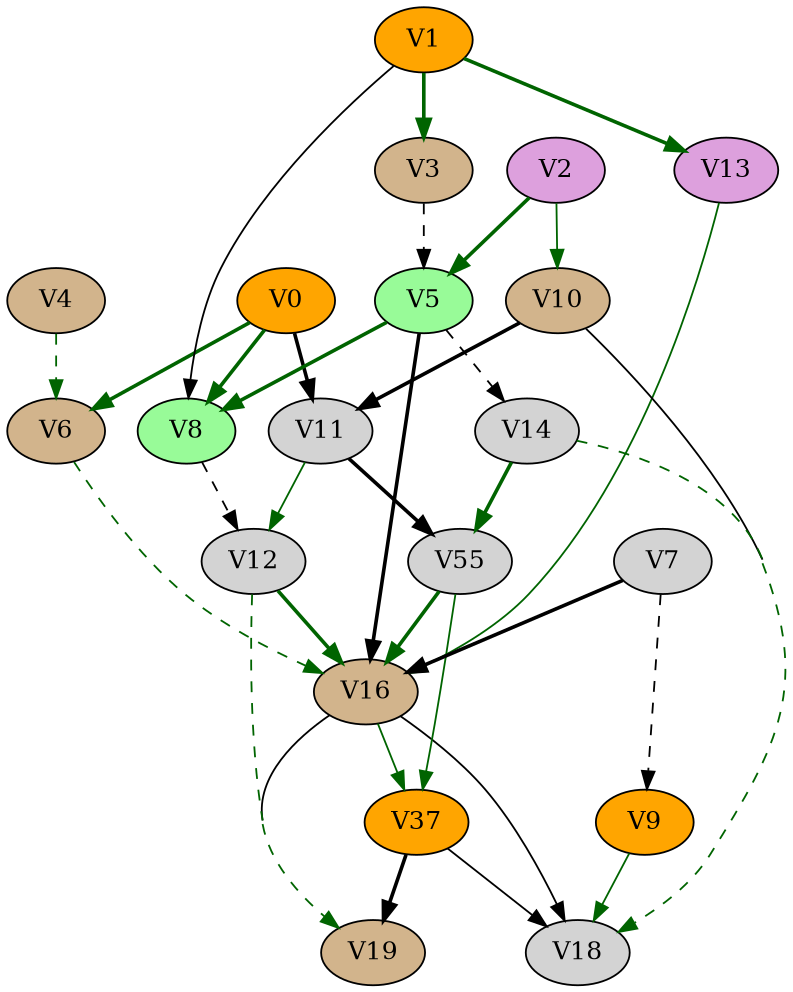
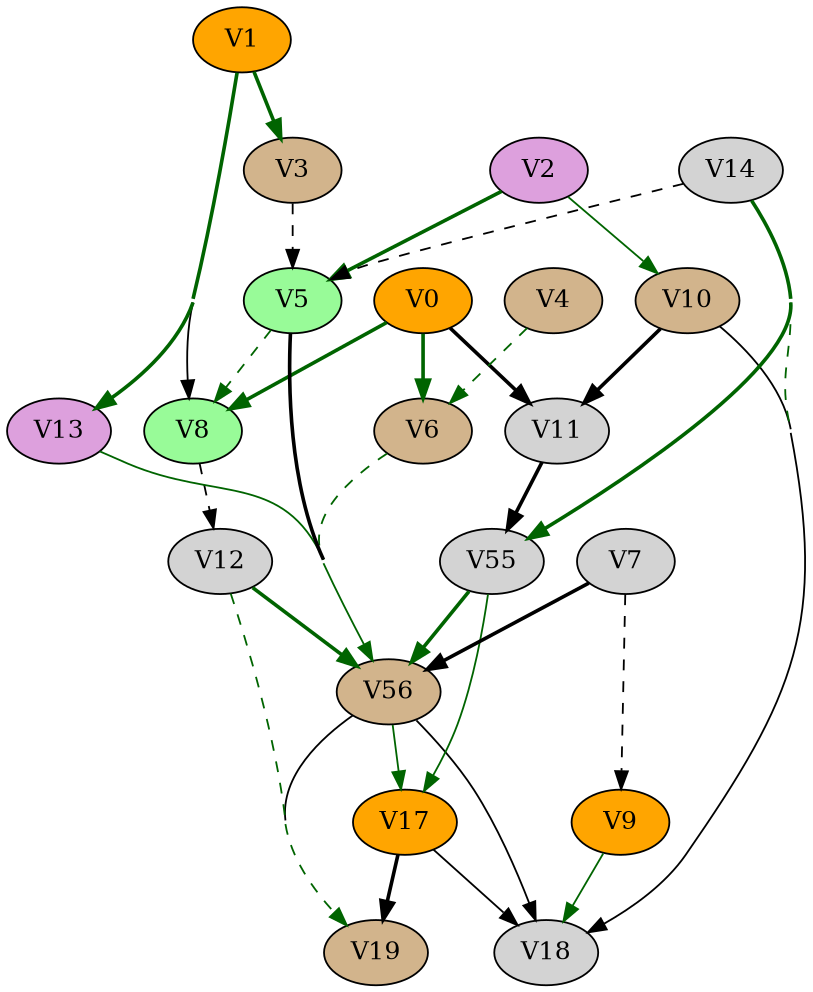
  strict digraph {
    concentrate=True
    node [fillcolor=tan style=filled]
    edge [color=darkgreen style=bold]
    V0 [fillcolor=orange]
    V6
    V8 [fillcolor=palegreen]
    V11 [fillcolor=lightgrey]
-   V16
+   V16 [label=V56]
    V12 [fillcolor=lightgrey]
    n7 [fillcolor=lightgrey label=V55]
    V1 [fillcolor=orange]
    V3
    V13 [fillcolor=plum]
    V5 [fillcolor=palegreen]
    V2 [fillcolor=plum]
    V10
    V14 [fillcolor=lightgrey]
    V18 [fillcolor=lightgrey]
    V4
    V19
-   V17 [fillcolor=orange label=V37]
+   V17 [fillcolor=orange]
    V7 [fillcolor=lightgrey]
    V9 [fillcolor=orange]
    V0 -> V6
    V0 -> V8
    V0 -> V11 [color=black]
    V6 -> V16 [style=dashed]
    V8 -> V12 [color=black style=dashed]
-   V11 -> V12 [style=solid]
    V11 -> n7 [color=black]
    V16 -> V18 [color=black style=solid]
    V16 -> V19 [color=black style=solid]
    V16 -> V17 [style=solid]
    V12 -> V16
    V12 -> V19 [style=dashed]
    n7 -> V16
    n7 -> V17 [style=solid]
    V1 -> V8 [color=black style=solid]
    V1 -> V3
    V1 -> V13
    V3 -> V5 [color=black style=dashed]
    V13 -> V16 [style=solid]
-   V5 -> V8
+   V5 -> V8 [style=dashed]
    V5 -> V16 [color=black]
-   V5 -> V14 [color=black style=dashed]
+   V14 -> V5 [color=black style=dashed]
    V2 -> V5
    V2 -> V10 [style=solid]
    V10 -> V11 [color=black]
    V10 -> V18 [color=black style=solid]
    V14 -> n7
    V14 -> V18 [style=dashed]
    V4 -> V6 [style=dashed]
    V17 -> V18 [color=black style=solid]
    V17 -> V19 [color=black]
    V7 -> V16 [color=black]
    V7 -> V9 [color=black style=dashed]
    V9 -> V18 [style=solid]
  }
